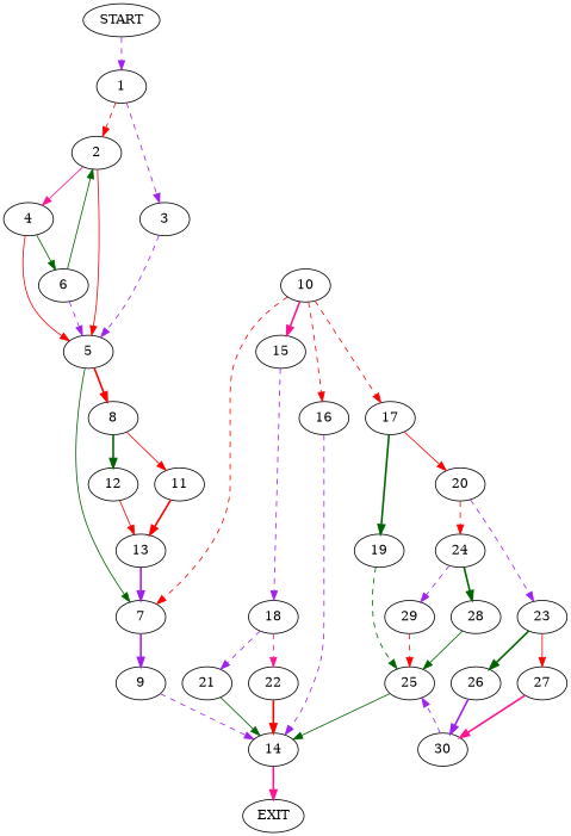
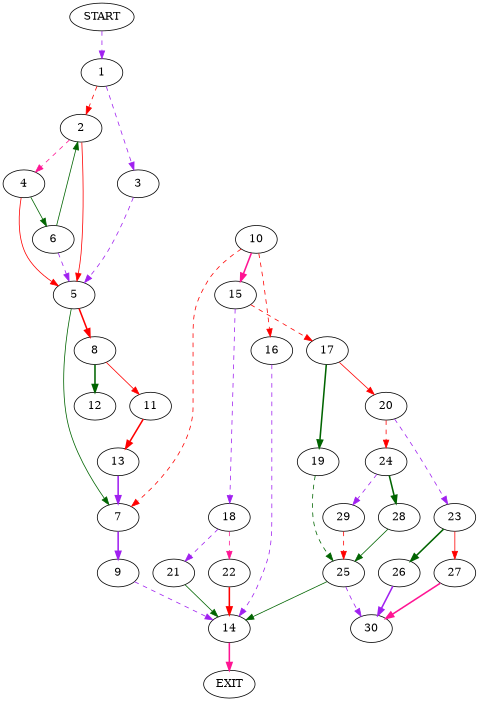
  digraph {
    edge [color=red style=dashed]
    n1 [label=START]
    1
    2
    3
    n5 [label=EXIT]
    4
    5
    6
    7
    8
    9
    11
    12
    14
    10
    15
    16
    13
    17
    18
    19
    20
    21
    22
    25
    23
    24
    26
    27
    28
    29
    30
    n1 -> 1 [color=purple]
    1 -> 2
    1 -> 3 [color=purple]
-   2 -> 4 [color=deeppink style=solid]
+   2 -> 4 [color=deeppink]
    2 -> 5 [style=solid]
    3 -> 5 [color=purple]
    4 -> 5 [style=solid]
    4 -> 6 [color=darkgreen style=solid]
    5 -> 7 [color=darkgreen style=solid]
    5 -> 8 [style=bold]
    6 -> 2 [color=darkgreen style=solid]
    6 -> 5 [color=purple]
    7 -> 9 [color=purple style=bold]
    8 -> 11 [style=solid]
    8 -> 12 [color=darkgreen style=bold]
    9 -> 14 [color=purple]
    11 -> 13 [style=bold]
-   12 -> 13 [style=solid]
    14 -> n5 [color=deeppink style=bold]
    10 -> 7
    10 -> 15 [color=deeppink style=bold]
    10 -> 16
-   10 -> 17
+   15 -> 17
    15 -> 18 [color=purple]
    16 -> 14 [color=purple]
    13 -> 7 [color=purple style=bold]
    17 -> 19 [color=darkgreen style=bold]
    17 -> 20 [style=solid]
    18 -> 21 [color=purple]
    18 -> 22 [color=deeppink]
    19 -> 25 [color=darkgreen]
    20 -> 23 [color=purple]
    20 -> 24
    21 -> 14 [color=darkgreen style=solid]
    22 -> 14 [style=bold]
    25 -> 14 [color=darkgreen style=solid]
    23 -> 26 [color=darkgreen style=bold]
    23 -> 27 [style=solid]
    24 -> 28 [color=darkgreen style=bold]
    24 -> 29 [color=purple]
    26 -> 30 [color=purple style=bold]
    27 -> 30 [color=deeppink style=bold]
    28 -> 25 [color=darkgreen style=solid]
    29 -> 25
-   30 -> 25 [color=purple]
+   25 -> 30 [color=purple]
  }
